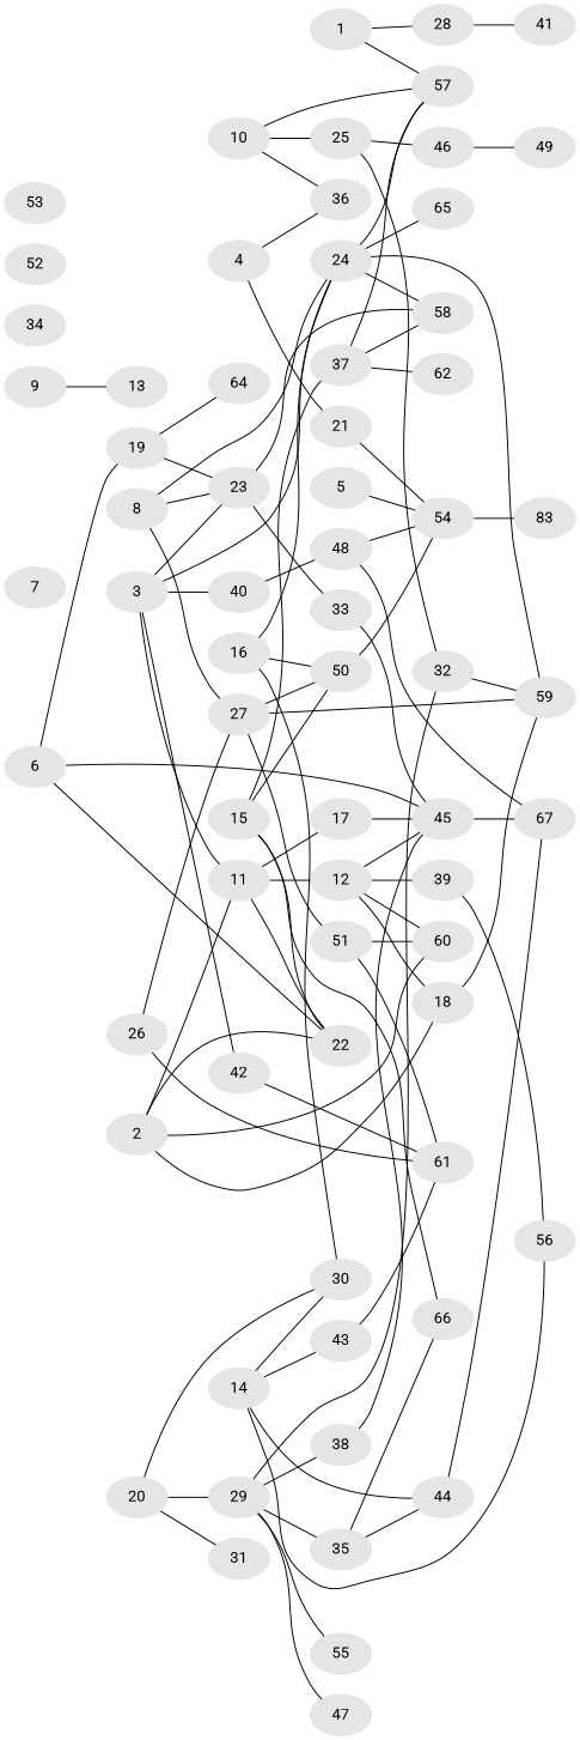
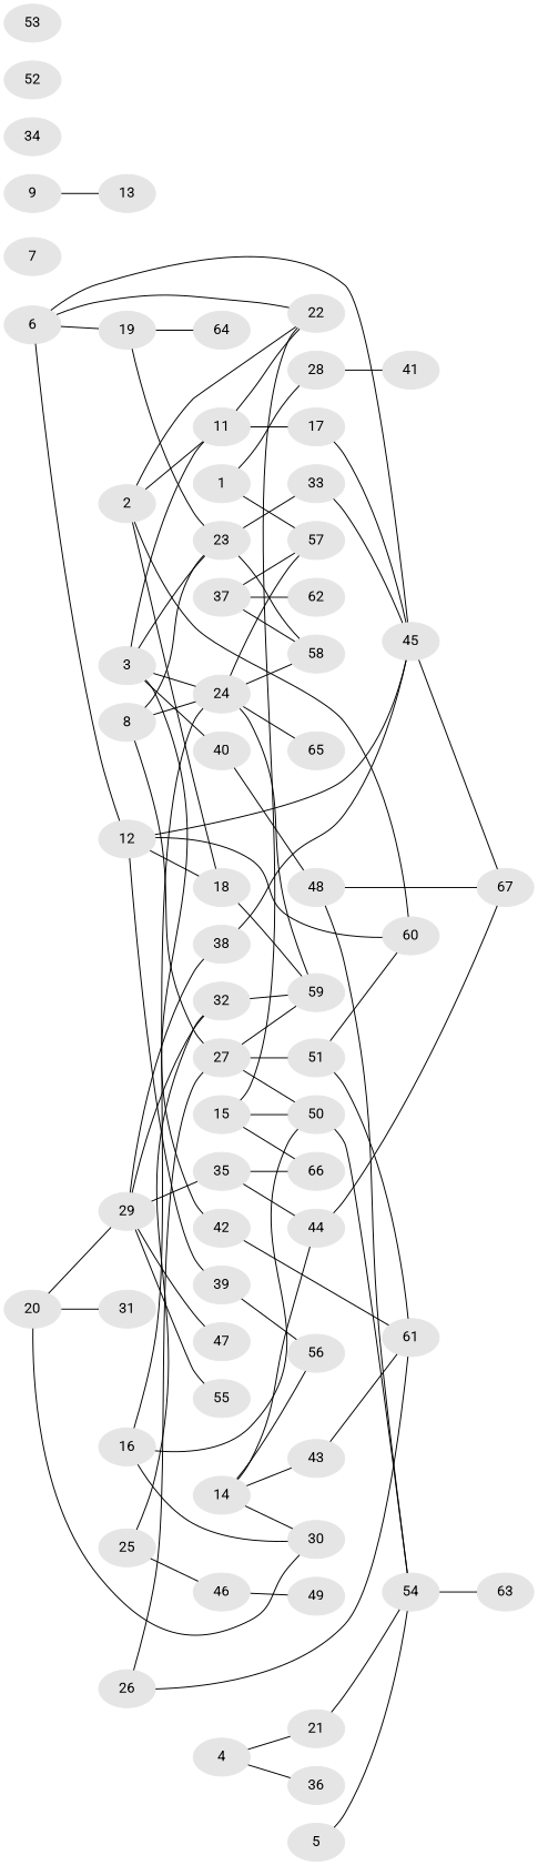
  graph {
    fontname=Roboto
    rankdir=LR
    node [color=gray90 fontname=Roboto style=filled]
    edge [fontname=Roboto]
    1
    28
    57
    41
    2
    11
    18
    22
    60
    17
    59
    3
    23
    24
    40
    42
    33
    58
    65
    48
    61
    4
    21
    36
    54
    5
-   63 [label=83]
+   63
    6
    12
    19
    45
    39
    64
    67
    7
    8
    27
    50
    51
    9
    13
-   10
    25
    32
    46
    56
    14
    30
    43
    44
    15
    37
    66
    62
    16
    20
    29
    31
    35
    38
    47
    55
    49
    26
    34
    52
    53
    1 -- 28
    1 -- 57
    28 -- 41
    2 -- 11
    2 -- 18
    2 -- 22
    2 -- 60
    11 -- 22
    11 -- 17
    18 -- 59
    17 -- 45
    3 -- 11
    3 -- 23
    3 -- 24
    3 -- 40
    3 -- 42
    23 -- 33
    23 -- 58
    24 -- 57
    24 -- 59
    24 -- 58
    24 -- 65
    40 -- 48
    42 -- 61
    33 -- 45
    48 -- 54
    48 -- 67
    4 -- 21
    4 -- 36
    21 -- 54
    54 -- 63
    5 -- 54
    6 -- 22
-   11 -- 12
+   6 -- 12
    6 -- 19
    6 -- 45
    12 -- 18
    12 -- 60
    12 -- 45
    12 -- 39
    19 -- 23
    19 -- 64
    45 -- 67
    39 -- 56
    8 -- 23
    8 -- 24
    8 -- 27
    27 -- 59
    27 -- 50
    27 -- 51
    50 -- 54
    51 -- 60
    51 -- 61
    9 -- 13
-   10 -- 57
-   10 -- 36
-   10 -- 25
    25 -- 32
    25 -- 46
    32 -- 59
    46 -- 49
    14 -- 56
    14 -- 30
    14 -- 43
    14 -- 44
    43 -- 61
    44 -- 67
    15 -- 22
    15 -- 50
-   15 -- 37
    15 -- 66
    37 -- 57
    37 -- 58
    37 -- 62
    16 -- 24
    16 -- 50
    16 -- 30
    20 -- 30
    20 -- 29
    20 -- 31
    29 -- 32
    29 -- 35
    29 -- 38
    29 -- 47
    29 -- 55
    35 -- 44
    35 -- 66
    38 -- 45
    26 -- 61
    26 -- 27
  }
